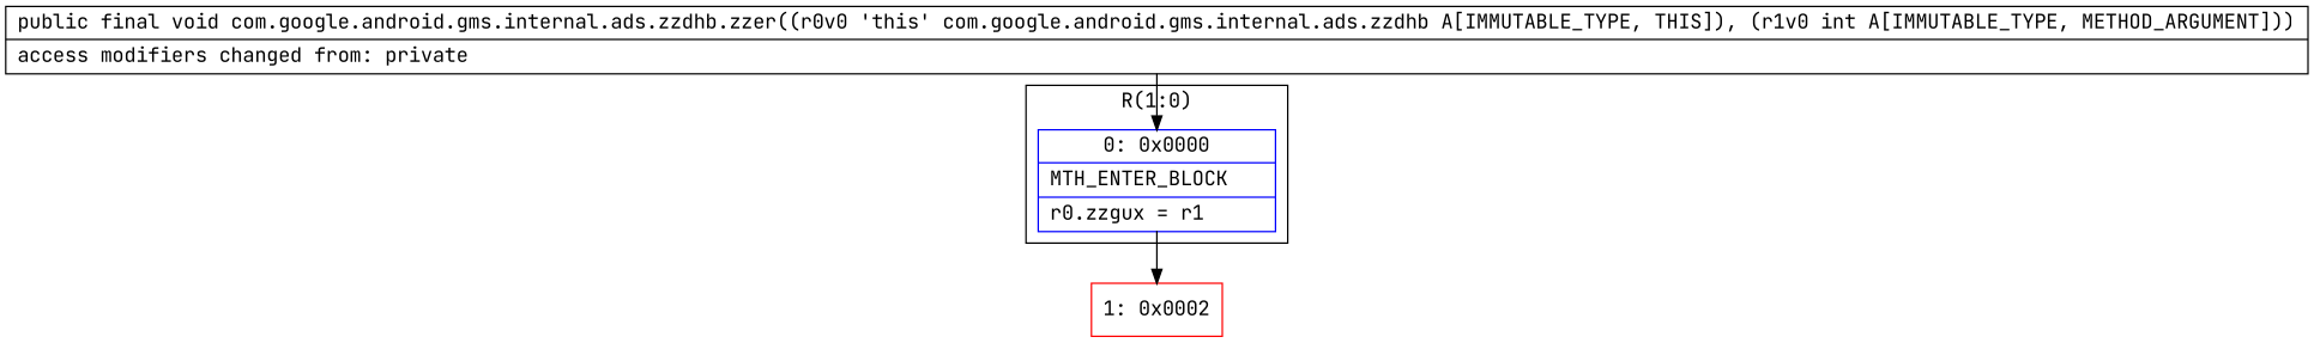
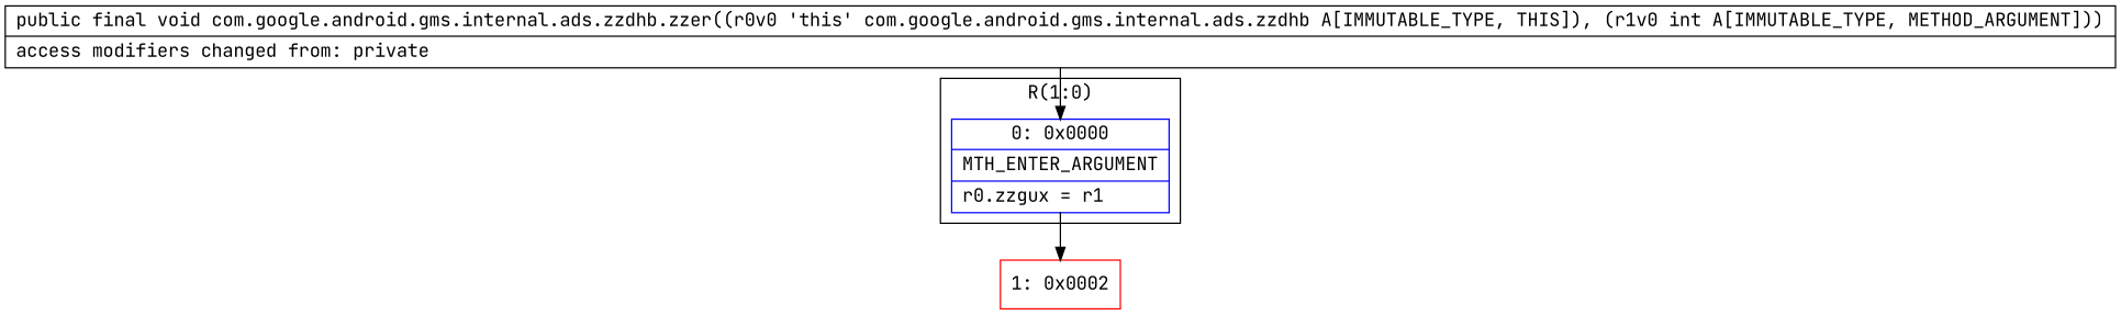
  digraph {
    fontname="JetBrains Mono"
    node [shape=record fontname="JetBrains Mono"]
    edge [fontname="JetBrains Mono"]
-   n1 [color=blue label="{0\:\ 0x0000|MTH_ENTER_BLOCK\l|r0.zzgux = r1\l}"]
+   n1 [color=blue label="{0\:\ 0x0000|MTH_ENTER_ARGUMENT\l|r0.zzgux = r1\l}"]
    n2 [color=red label="{1\:\ 0x0002}"]
    n3 [label="{public final void com.google.android.gms.internal.ads.zzdhb.zzer((r0v0 'this' com.google.android.gms.internal.ads.zzdhb A[IMMUTABLE_TYPE, THIS]), (r1v0 int A[IMMUTABLE_TYPE, METHOD_ARGUMENT]))  | access modifiers changed from: private\l}"]
    subgraph cluster_1 {
      label="R(1:0)"
      n1
    }
    n1 -> n2
    n3 -> n1
  }
